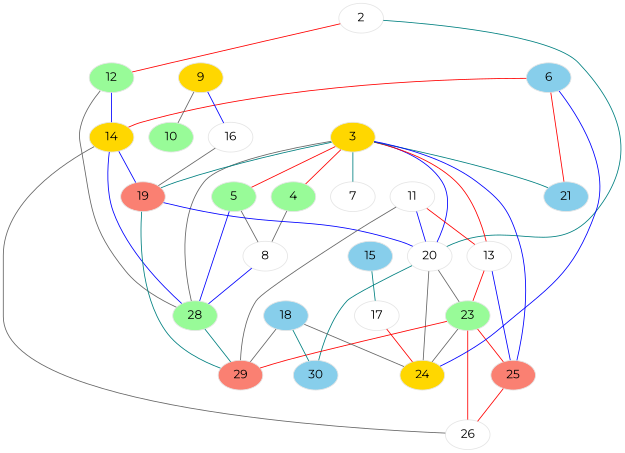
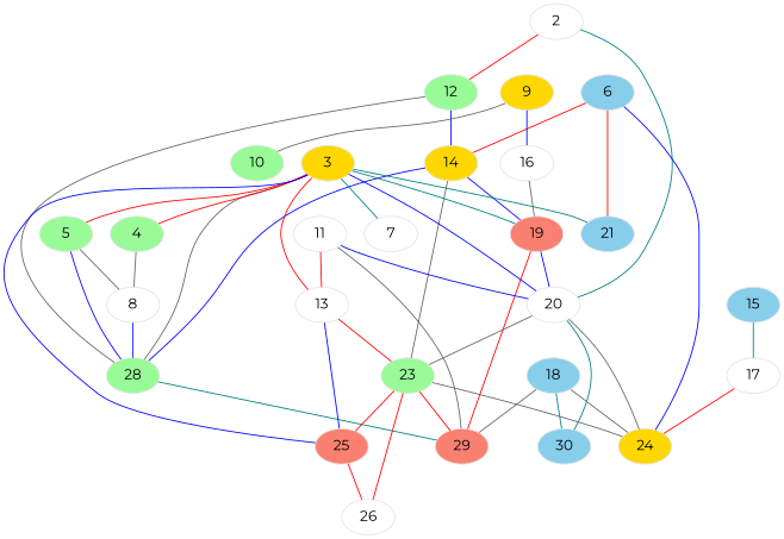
  graph {
    fontname=Montserrat
    node [color=gray90 fillcolor=white fontname=Montserrat style=filled]
    edge [color=gray40 fontname=Montserrat weight=1.0]
    12 [fillcolor=palegreen]
    2
    20
    28 [fillcolor=palegreen]
    14 [fillcolor=gold]
    24 [fillcolor=gold]
    23 [fillcolor=palegreen]
    30 [fillcolor=skyblue]
    3 [fillcolor=gold]
    4 [fillcolor=palegreen]
    5 [fillcolor=palegreen]
    7
    13
    19 [fillcolor=salmon]
    21 [fillcolor=skyblue]
    25 [fillcolor=salmon]
    8
    29 [fillcolor=salmon]
    26
    6 [fillcolor=skyblue]
    9 [fillcolor=gold]
    10 [fillcolor=palegreen]
    16
    11
    15 [fillcolor=skyblue]
    17
    18 [fillcolor=skyblue]
    12 -- 28
    12 -- 14 [color=blue]
    2 -- 12 [color=red]
    2 -- 20 [color=teal]
    20 -- 24
    20 -- 23 [weight=3.0]
    20 -- 30 [color=teal]
    28 -- 29 [color=teal]
    14 -- 28 [color=blue]
    14 -- 19 [color=blue]
-   14 -- 26
+   14 -- 23
    23 -- 24
    23 -- 25 [color=red]
    23 -- 29 [color=red]
    23 -- 26 [color=red]
    3 -- 20 [color=blue]
    3 -- 28
    3 -- 4 [color=red]
    3 -- 5 [color=red]
    3 -- 7 [color=teal]
    3 -- 13 [color=red]
    3 -- 19 [color=teal]
    3 -- 21 [color=teal]
    3 -- 25 [color=blue]
    4 -- 8
    5 -- 28 [color=blue weight=2.0]
    5 -- 8
    13 -- 23 [color=red]
    13 -- 25 [color=blue]
    19 -- 20 [color=blue]
-   19 -- 29 [color=teal]
+   19 -- 29 [color=red]
    25 -- 26 [color=red]
    8 -- 28 [color=blue]
    6 -- 14 [color=red]
    6 -- 24 [color=blue]
    6 -- 21 [color=red]
    9 -- 10
    9 -- 16 [color=blue]
    16 -- 19
    11 -- 20 [color=blue]
    11 -- 13 [color=red]
    11 -- 29
    15 -- 17 [color=teal]
    17 -- 24 [color=red]
    18 -- 24
    18 -- 30 [color=teal]
    18 -- 29
  }
